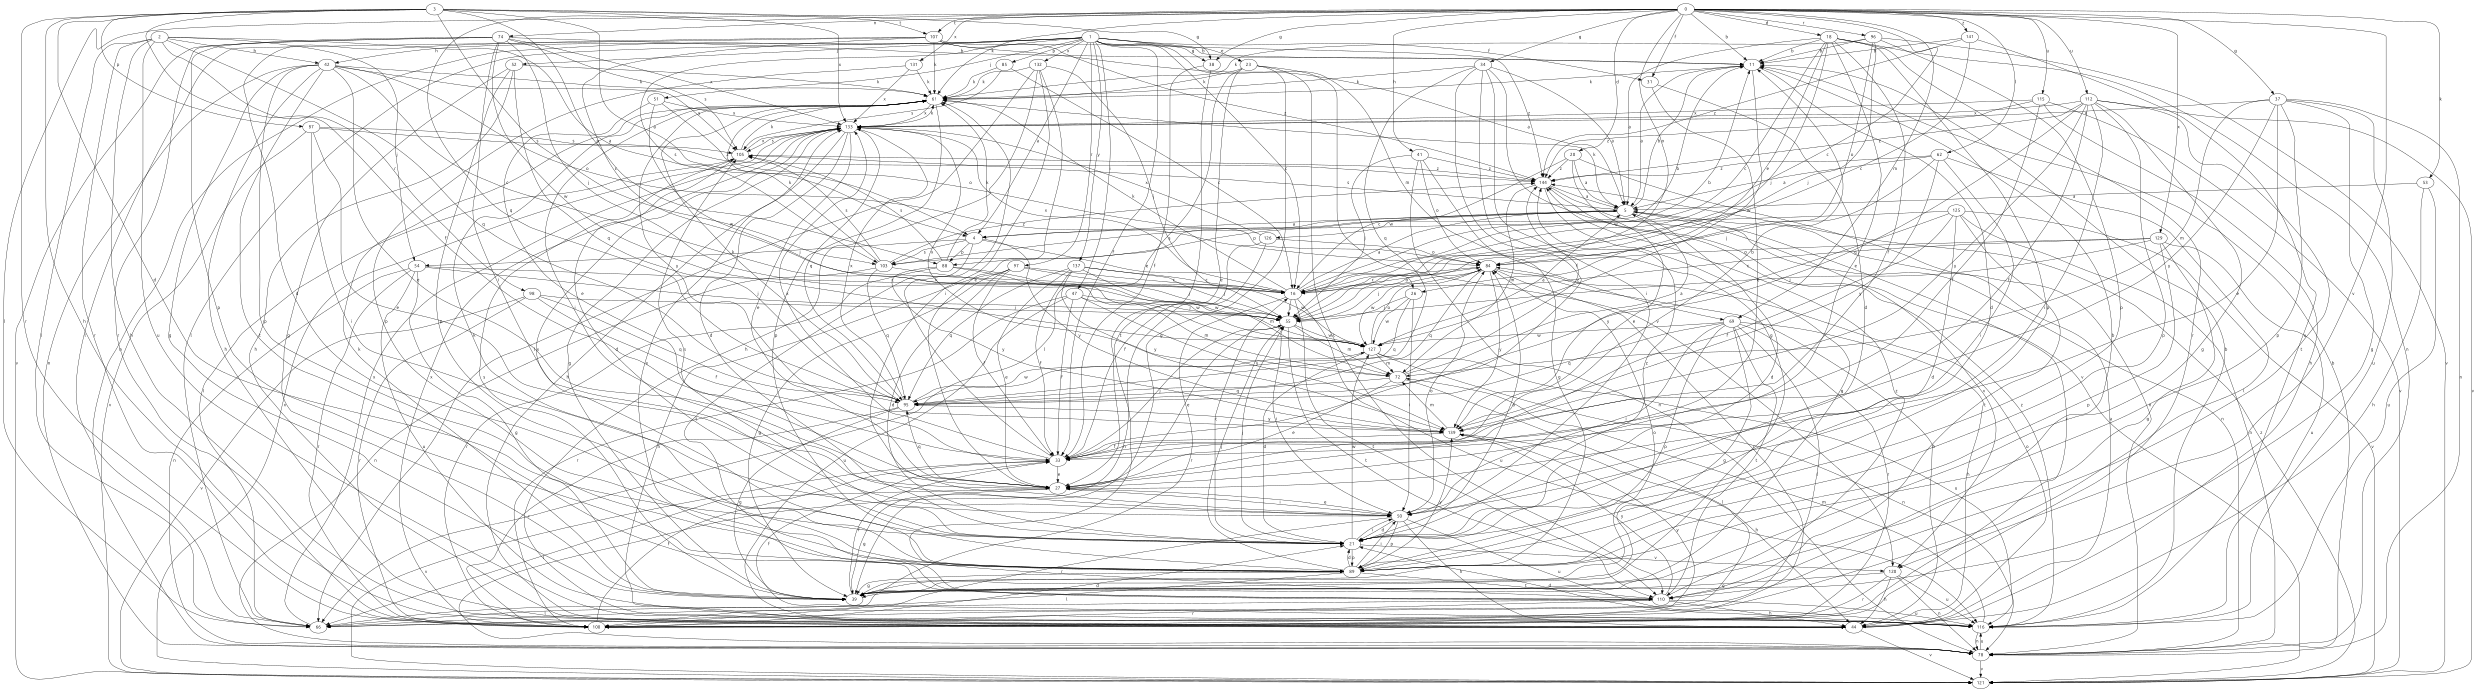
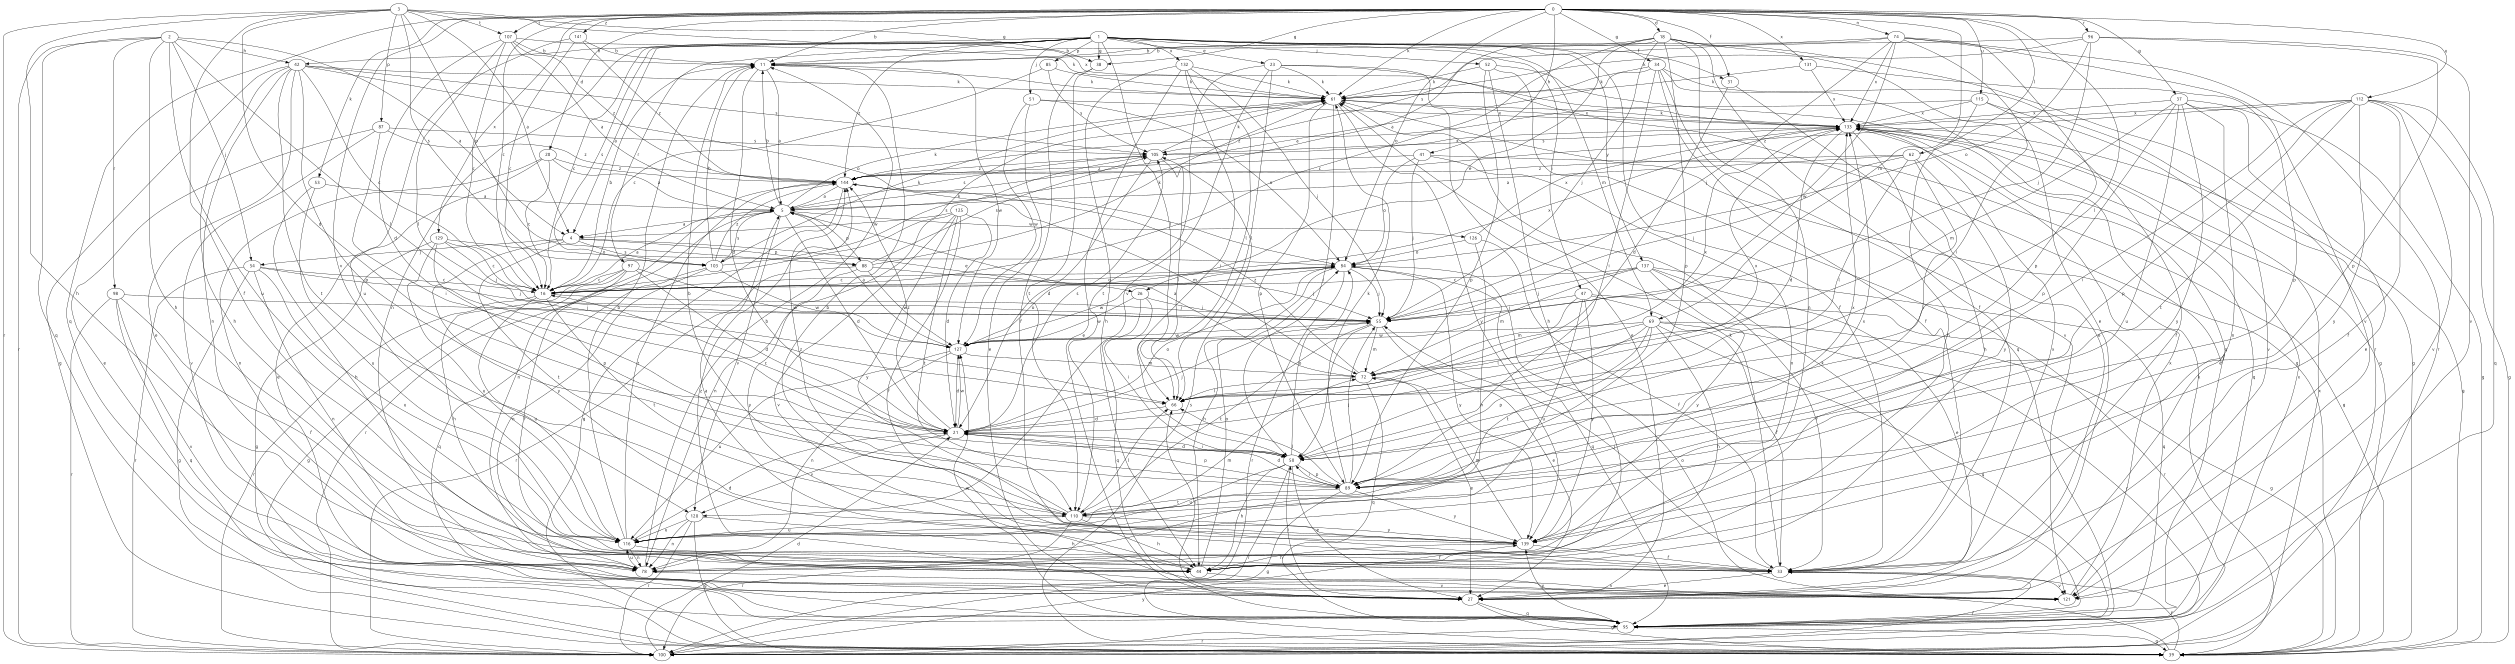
  strict digraph {
    fontname=Ubuntu
    node [fontname=Ubuntu]
    edge [fontname=Ubuntu]
    0
    11
    16
    18
    20
    31
    34
    37
    38
    41
    n11 [label=53]
    61
    62
    66
    69
    74
    84
    95
    96
    107
    112
    115
    120
    129
    131
    141
    21
    5
    127
    100
    116
    133
    110
    55
    33
    78
    26
    27
    89
    144
    50
    39
    121
    139
    72
    44
    105
    1
    4
    23
    42
    47
    51
    52
    85
    97
    103
    132
    137
    54
    88
    2
    98
    3
    87
    125
    126
    0 -> 11 [label=b]
    0 -> 16 [label=c]
    0 -> 18 [label=d]
    0 -> 20 [label=d]
    0 -> 31 [label=f]
    0 -> 34 [label=g]
    0 -> 37 [label=g]
    0 -> 38 [label=g]
    0 -> 41 [label=h]
    0 -> n11 [label=k]
    0 -> 61 [label=k]
    0 -> 62 [label=l]
    0 -> 66 [label=l]
    0 -> 69 [label=m]
    0 -> 74 [label=n]
    0 -> 84 [label=o]
    0 -> 95 [label=q]
    0 -> 96 [label=r]
    0 -> 107 [label=t]
    0 -> 112 [label=u]
    0 -> 115 [label=u]
    0 -> 120 [label=v]
    0 -> 129 [label=x]
    0 -> 131 [label=x]
    0 -> 141 [label=z]
    11 -> 61 [label=k]
    11 -> 21 [label=d]
    11 -> 5 [label=a]
    11 -> 127 [label=w]
    16 -> 11 [label=b]
    16 -> 61 [label=k]
    16 -> 84 [label=o]
    16 -> 5 [label=a]
    16 -> 100 [label=r]
    16 -> 116 [label=u]
    16 -> 133 [label=x]
    16 -> 110 [label=t]
    16 -> 55 [label=j]
    18 -> 11 [label=b]
    18 -> 16 [label=c]
    18 -> 5 [label=a]
    18 -> 100 [label=r]
    18 -> 55 [label=j]
    18 -> 33 [label=f]
    18 -> 78 [label=n]
    18 -> 26 [label=e]
    18 -> 27 [label=e]
    18 -> 89 [label=p]
    20 -> 16 [label=c]
    20 -> 5 [label=a]
    20 -> 78 [label=n]
    20 -> 27 [label=e]
    20 -> 144 [label=z]
    31 -> 21 [label=d]
    31 -> 27 [label=e]
    34 -> 61 [label=k]
    34 -> 95 [label=q]
    34 -> 5 [label=a]
    34 -> 33 [label=f]
    34 -> 50 [label=i]
    34 -> 39 [label=g]
    34 -> 121 [label=v]
    37 -> 116 [label=u]
    37 -> 133 [label=x]
    37 -> 78 [label=n]
    37 -> 27 [label=e]
    37 -> 89 [label=p]
    37 -> 39 [label=g]
    37 -> 139 [label=y]
    37 -> 72 [label=m]
    38 -> 110 [label=t]
    38 -> 33 [label=f]
    41 -> 84 [label=o]
    41 -> 55 [label=j]
    41 -> 78 [label=n]
    41 -> 144 [label=z]
    41 -> 39 [label=g]
    n11 -> 5 [label=a]
    n11 -> 116 [label=u]
    n11 -> 44 [label=h]
    61 -> 133 [label=x]
    61 -> 89 [label=p]
    61 -> 50 [label=i]
    61 -> 139 [label=y]
    62 -> 66 [label=l]
    62 -> 5 [label=a]
    62 -> 55 [label=j]
    62 -> 144 [label=z]
    62 -> 50 [label=i]
    62 -> 139 [label=y]
+   66 -> 21 [label=d]
    66 -> 133 [label=x]
    69 -> 66 [label=l]
    69 -> 95 [label=q]
    69 -> 127 [label=w]
    69 -> 100 [label=r]
    69 -> 110 [label=t]
    69 -> 89 [label=p]
    69 -> 50 [label=i]
    69 -> 39 [label=g]
    69 -> 44 [label=h]
    74 -> 11 [label=b]
    74 -> 127 [label=w]
    74 -> 100 [label=r]
    74 -> 133 [label=x]
    74 -> 55 [label=j]
    74 -> 89 [label=p]
    74 -> 50 [label=i]
    74 -> 121 [label=v]
    74 -> 105 [label=s]
    84 -> 16 [label=c]
    84 -> 95 [label=q]
    84 -> 127 [label=w]
    84 -> 100 [label=r]
    84 -> 55 [label=j]
    84 -> 139 [label=y]
    84 -> 44 [label=h]
    95 -> 61 [label=k]
    95 -> 127 [label=w]
    95 -> 100 [label=r]
    95 -> 133 [label=x]
    95 -> 39 [label=g]
    95 -> 139 [label=y]
    96 -> 11 [label=b]
    96 -> 61 [label=k]
    96 -> 84 [label=o]
    96 -> 55 [label=j]
    96 -> 89 [label=p]
    96 -> 121 [label=v]
    107 -> 11 [label=b]
    107 -> 16 [label=c]
    107 -> 61 [label=k]
    107 -> 66 [label=l]
    107 -> 21 [label=d]
    107 -> 5 [label=a]
    107 -> 144 [label=z]
    112 -> 95 [label=q]
    112 -> 133 [label=x]
    112 -> 110 [label=t]
    112 -> 33 [label=f]
    112 -> 89 [label=p]
    112 -> 144 [label=z]
    112 -> 50 [label=i]
    112 -> 39 [label=g]
    112 -> 121 [label=v]
    112 -> 139 [label=y]
    115 -> 133 [label=x]
    115 -> 33 [label=f]
    115 -> 144 [label=z]
    115 -> 121 [label=v]
    115 -> 44 [label=h]
    120 -> 100 [label=r]
    120 -> 116 [label=u]
    120 -> 78 [label=n]
    120 -> 39 [label=g]
    120 -> 44 [label=h]
    129 -> 16 [label=c]
    129 -> 84 [label=o]
    129 -> 116 [label=u]
    129 -> 55 [label=j]
    129 -> 89 [label=p]
    129 -> 39 [label=g]
    131 -> 61 [label=k]
    131 -> 133 [label=x]
    131 -> 89 [label=p]
    141 -> 11 [label=b]
    141 -> 16 [label=c]
    141 -> 116 [label=u]
    141 -> 144 [label=z]
    21 -> 16 [label=c]
    21 -> 84 [label=o]
    21 -> 120 [label=v]
    21 -> 127 [label=w]
    21 -> 55 [label=j]
    21 -> 89 [label=p]
    21 -> 144 [label=z]
    21 -> 50 [label=i]
    21 -> 105 [label=s]
    5 -> 11 [label=b]
    5 -> 61 [label=k]
    5 -> 120 [label=v]
    5 -> 21 [label=d]
    5 -> 100 [label=r]
    5 -> 105 [label=s]
    5 -> 4 [label=a]
    5 -> 103 [label=s]
    5 -> 88 [label=p]
    5 -> 126 [label=w]
    127 -> 84 [label=o]
    127 -> 21 [label=d]
    127 -> 5 [label=a]
    127 -> 116 [label=u]
    127 -> 78 [label=n]
    127 -> 72 [label=m]
    100 -> 21 [label=d]
    100 -> 133 [label=x]
    100 -> 33 [label=f]
    100 -> 139 [label=y]
    116 -> 11 [label=b]
    116 -> 21 [label=d]
    116 -> 33 [label=f]
    116 -> 78 [label=n]
    116 -> 144 [label=z]
    116 -> 72 [label=m]
    133 -> 61 [label=k]
    133 -> 95 [label=q]
    133 -> 21 [label=d]
    133 -> 27 [label=e]
    133 -> 39 [label=g]
    133 -> 44 [label=h]
    133 -> 105 [label=s]
    110 -> 11 [label=b]
    110 -> 66 [label=l]
    110 -> 100 [label=r]
    110 -> 116 [label=u]
    110 -> 133 [label=x]
    110 -> 144 [label=z]
    110 -> 139 [label=y]
    110 -> 44 [label=h]
    55 -> 127 [label=w]
    55 -> 110 [label=t]
    55 -> 27 [label=e]
    55 -> 50 [label=i]
    55 -> 72 [label=m]
    33 -> 61 [label=k]
    33 -> 133 [label=x]
    33 -> 55 [label=j]
    33 -> 27 [label=e]
    33 -> 121 [label=v]
    78 -> 11 [label=b]
    78 -> 116 [label=u]
    78 -> 121 [label=v]
    26 -> 95 [label=q]
    26 -> 127 [label=w]
    26 -> 55 [label=j]
    26 -> 50 [label=i]
    27 -> 66 [label=l]
    27 -> 95 [label=q]
    27 -> 50 [label=i]
    27 -> 39 [label=g]
    89 -> 61 [label=k]
    89 -> 66 [label=l]
    89 -> 21 [label=d]
    89 -> 133 [label=x]
    89 -> 110 [label=t]
    89 -> 55 [label=j]
    89 -> 50 [label=i]
    89 -> 39 [label=g]
    89 -> 139 [label=y]
    144 -> 5 [label=a]
    144 -> 78 [label=n]
    144 -> 39 [label=g]
    144 -> 72 [label=m]
    50 -> 84 [label=o]
    50 -> 21 [label=d]
    50 -> 100 [label=r]
    50 -> 116 [label=u]
    50 -> 27 [label=e]
    50 -> 89 [label=p]
    50 -> 44 [label=h]
    39 -> 61 [label=k]
    39 -> 84 [label=o]
    39 -> 33 [label=f]
    39 -> 105 [label=s]
    121 -> 133 [label=x]
    121 -> 144 [label=z]
    139 -> 11 [label=b]
    139 -> 33 [label=f]
    139 -> 72 [label=m]
    139 -> 44 [label=h]
    72 -> 66 [label=l]
    72 -> 95 [label=q]
    72 -> 5 [label=a]
    72 -> 133 [label=x]
    72 -> 27 [label=e]
    72 -> 144 [label=z]
    44 -> 84 [label=o]
    44 -> 5 [label=a]
    44 -> 121 [label=v]
    105 -> 61 [label=k]
    105 -> 66 [label=l]
    105 -> 21 [label=d]
    105 -> 133 [label=x]
    105 -> 144 [label=z]
    1 -> 16 [label=c]
    1 -> 31 [label=f]
    1 -> 38 [label=g]
    1 -> 66 [label=l]
    1 -> 69 [label=m]
    1 -> 33 [label=f]
    1 -> 78 [label=n]
    1 -> 144 [label=z]
    1 -> 4 [label=a]
    1 -> 23 [label=e]
    1 -> 42 [label=h]
    1 -> 47 [label=i]
    1 -> 51 [label=j]
    1 -> 52 [label=j]
    1 -> 85 [label=p]
    1 -> 97 [label=r]
    1 -> 103 [label=s]
    1 -> 132 [label=x]
    1 -> 137 [label=y]
    4 -> 110 [label=t]
    4 -> 26 [label=e]
    4 -> 139 [label=y]
    4 -> 103 [label=s]
    4 -> 54 [label=j]
    4 -> 88 [label=p]
    23 -> 61 [label=k]
    23 -> 66 [label=l]
    23 -> 120 [label=v]
    23 -> 110 [label=t]
    23 -> 27 [label=e]
    23 -> 39 [label=g]
    42 -> 16 [label=c]
    42 -> 61 [label=k]
    42 -> 84 [label=o]
    42 -> 110 [label=t]
    42 -> 78 [label=n]
    42 -> 27 [label=e]
    42 -> 89 [label=p]
    42 -> 39 [label=g]
    42 -> 44 [label=h]
    42 -> 105 [label=s]
    47 -> 100 [label=r]
    47 -> 116 [label=u]
    47 -> 55 [label=j]
    47 -> 33 [label=f]
    47 -> 139 [label=y]
    47 -> 72 [label=m]
    51 -> 84 [label=o]
    51 -> 127 [label=w]
    51 -> 133 [label=x]
    51 -> 27 [label=e]
    52 -> 61 [label=k]
    52 -> 95 [label=q]
    52 -> 89 [label=p]
    52 -> 39 [label=g]
    52 -> 44 [label=h]
    85 -> 16 [label=c]
    85 -> 61 [label=k]
    85 -> 105 [label=s]
    97 -> 16 [label=c]
    97 -> 21 [label=d]
    97 -> 127 [label=w]
    97 -> 33 [label=f]
    97 -> 39 [label=g]
    97 -> 44 [label=h]
    103 -> 11 [label=b]
    103 -> 61 [label=k]
    103 -> 95 [label=q]
    103 -> 127 [label=w]
    103 -> 78 [label=n]
    103 -> 144 [label=z]
    103 -> 105 [label=s]
    132 -> 61 [label=k]
    132 -> 66 [label=l]
    132 -> 55 [label=j]
    132 -> 27 [label=e]
    132 -> 50 [label=i]
    132 -> 44 [label=h]
    137 -> 16 [label=c]
    137 -> 95 [label=q]
    137 -> 55 [label=j]
    137 -> 33 [label=f]
    137 -> 27 [label=e]
    137 -> 139 [label=y]
    137 -> 72 [label=m]
    54 -> 16 [label=c]
    54 -> 100 [label=r]
    54 -> 116 [label=u]
    54 -> 55 [label=j]
    54 -> 78 [label=n]
    54 -> 39 [label=g]
    88 -> 61 [label=k]
    88 -> 127 [label=w]
    88 -> 100 [label=r]
    88 -> 55 [label=j]
    88 -> 139 [label=y]
    88 -> 105 [label=s]
    2 -> 66 [label=l]
    2 -> 95 [label=q]
    2 -> 100 [label=r]
    2 -> 116 [label=u]
    2 -> 44 [label=h]
    2 -> 4 [label=a]
    2 -> 42 [label=h]
    2 -> 54 [label=j]
    2 -> 98 [label=r]
    98 -> 95 [label=q]
    98 -> 100 [label=r]
    98 -> 55 [label=j]
    98 -> 33 [label=f]
    98 -> 121 [label=v]
    3 -> 38 [label=g]
    3 -> 107 [label=t]
    3 -> 21 [label=d]
    3 -> 100 [label=r]
    3 -> 133 [label=x]
    3 -> 33 [label=f]
    3 -> 44 [label=h]
    3 -> 4 [label=a]
    3 -> 103 [label=s]
    3 -> 88 [label=p]
    3 -> 87 [label=p]
    87 -> 27 [label=e]
    87 -> 144 [label=z]
    87 -> 50 [label=i]
    87 -> 121 [label=v]
    87 -> 105 [label=s]
    125 -> 21 [label=d]
    125 -> 110 [label=t]
    125 -> 33 [label=f]
    125 -> 78 [label=n]
    125 -> 121 [label=v]
    125 -> 139 [label=y]
    125 -> 4 [label=w]
    126 -> 84 [label=o]
    126 -> 133 [label=x]
    126 -> 33 [label=f]
    126 -> 78 [label=n]
  }
